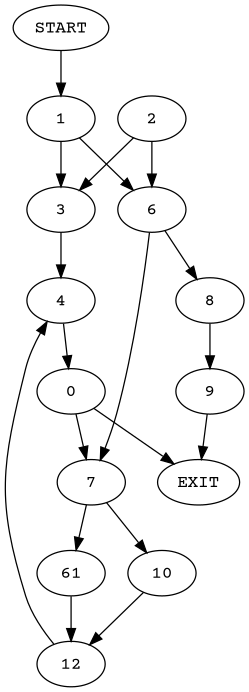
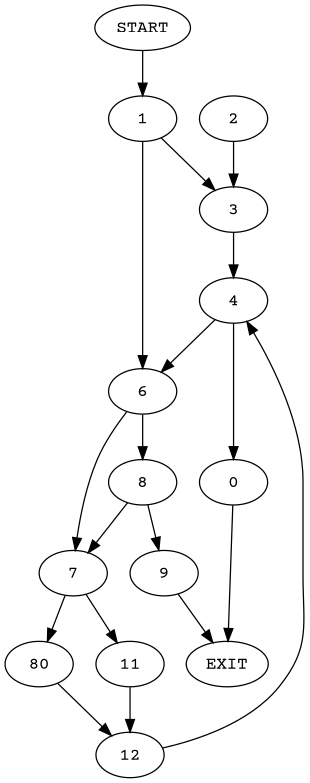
  digraph {
    fontname="Courier Prime"
    node [fontname="Courier Prime"]
    edge [fontname="Courier Prime"]
    n1 [label=START]
    1
    3
    6
    n5 [label=EXIT]
    2
    4
    n8 [label=0]
    7
    8
-   10
-   11 [label=61]
+   10 [label=80]
+   11
    9
    12
    n1 -> 1
    1 -> 3
    1 -> 6
    3 -> 4
    6 -> 7
    6 -> 8
    2 -> 3
-   2 -> 6
+   4 -> 6
    4 -> n8
    n8 -> n5
    7 -> 10
    7 -> 11
-   n8 -> 7
+   8 -> 7
    8 -> 9
    10 -> 12
    11 -> 12
    9 -> n5
    12 -> 4
  }
